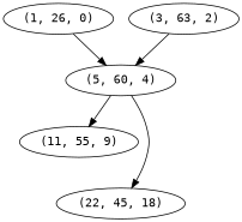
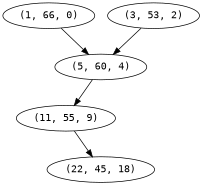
  digraph {
    fontname="DejaVu Sans Mono"
    node [fontname="DejaVu Sans Mono"]
    edge [fontname="DejaVu Sans Mono"]
-   "(1, 66, 0)" [label="(1, 26, 0)"]
+   "(1, 66, 0)"
    "(5, 60, 4)"
-   "(3, 63, 2)"
+   "(3, 63, 2)" [label="(3, 53, 2)"]
    "(11, 55, 9)"
    "(22, 45, 18)"
    "(1, 66, 0)" -> "(5, 60, 4)"
    "(5, 60, 4)" -> "(11, 55, 9)"
    "(3, 63, 2)" -> "(5, 60, 4)"
-   "(5, 60, 4)" -> "(22, 45, 18)"
+   "(11, 55, 9)" -> "(22, 45, 18)"
  }
